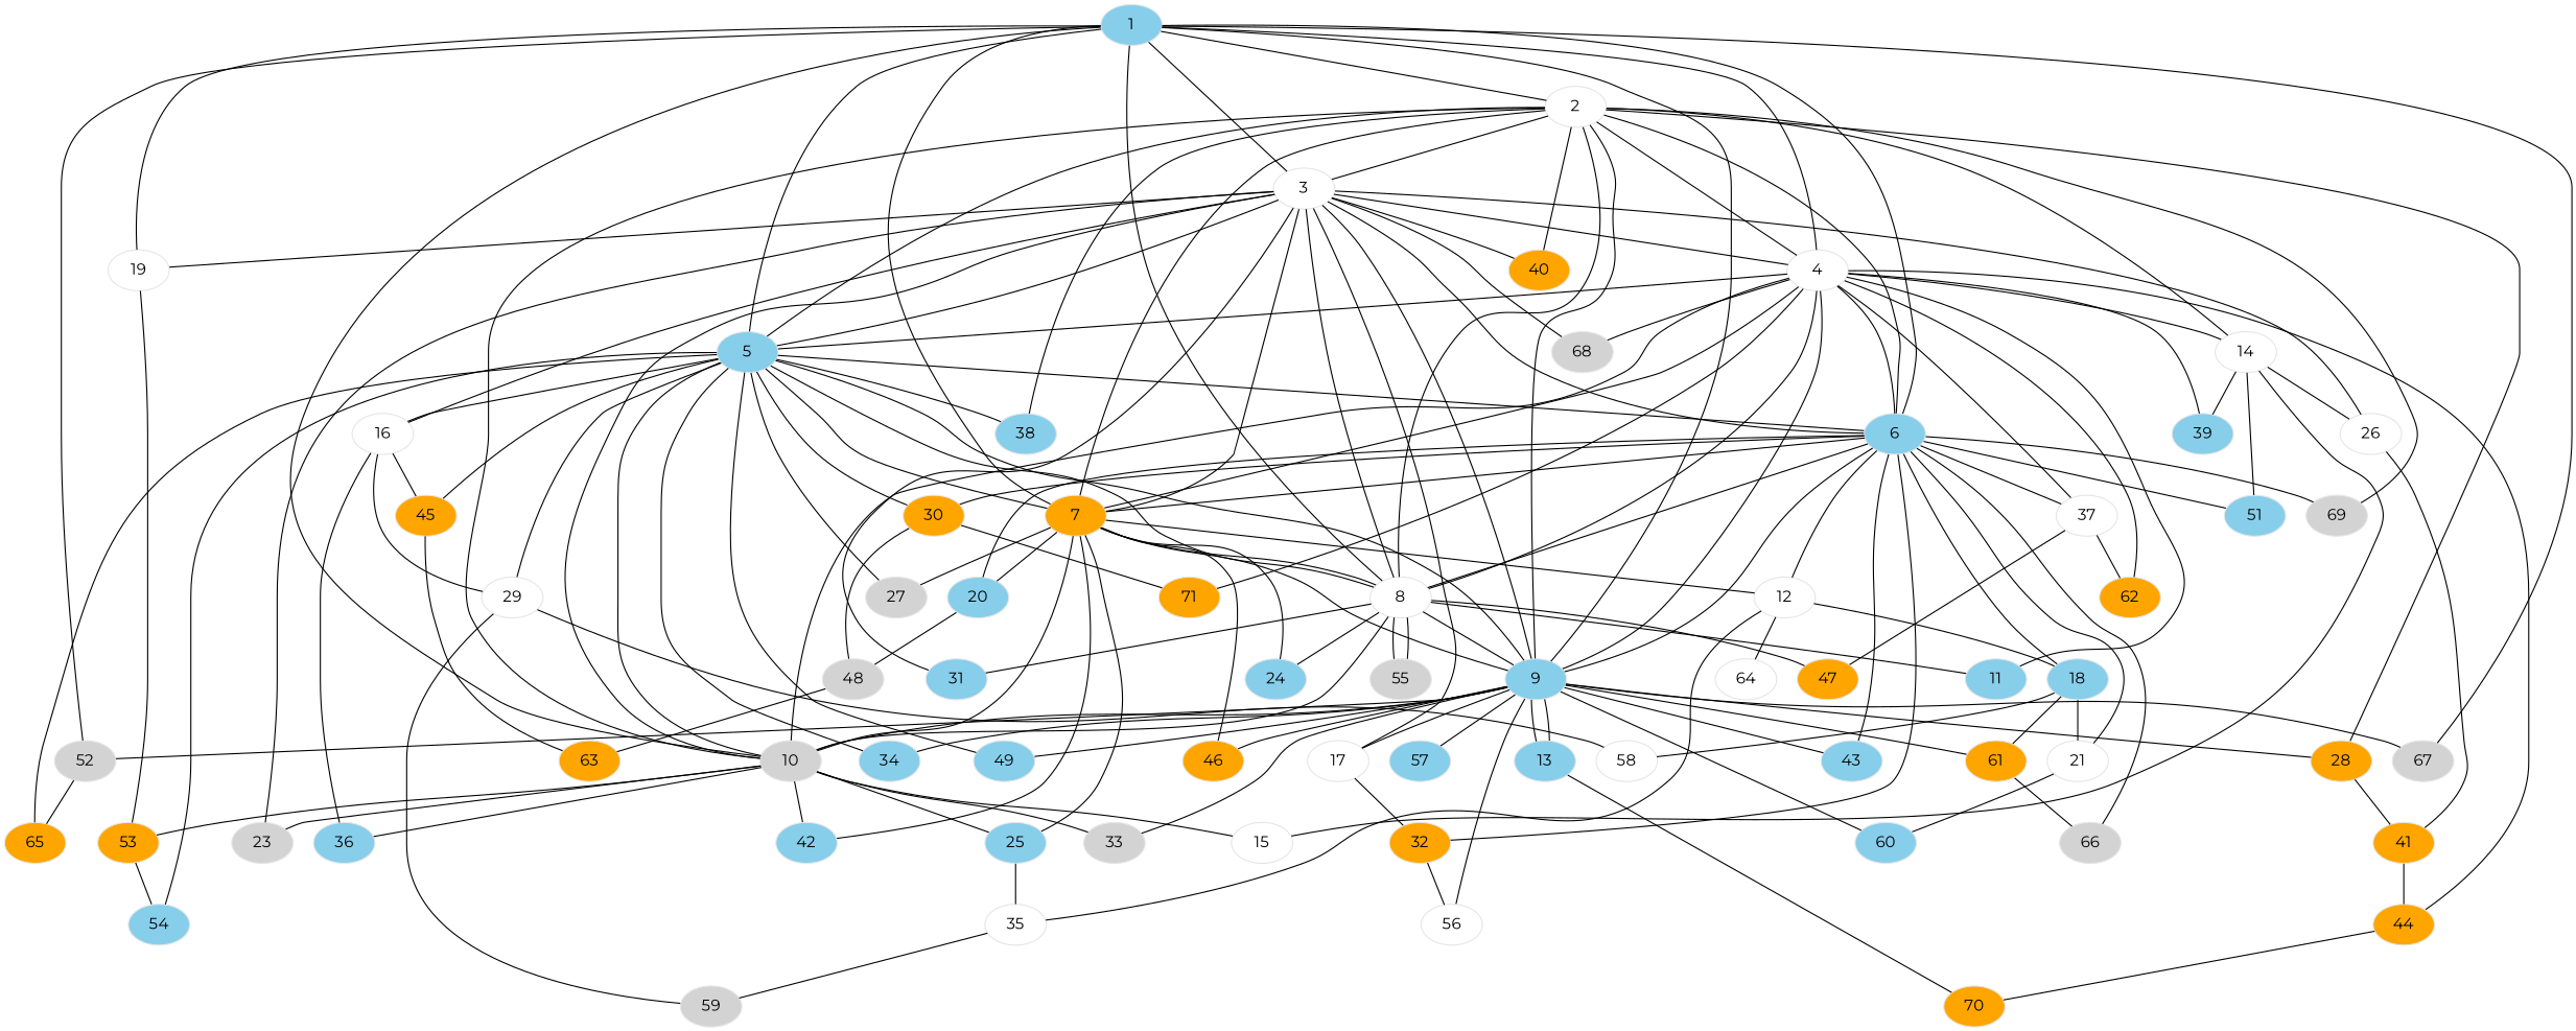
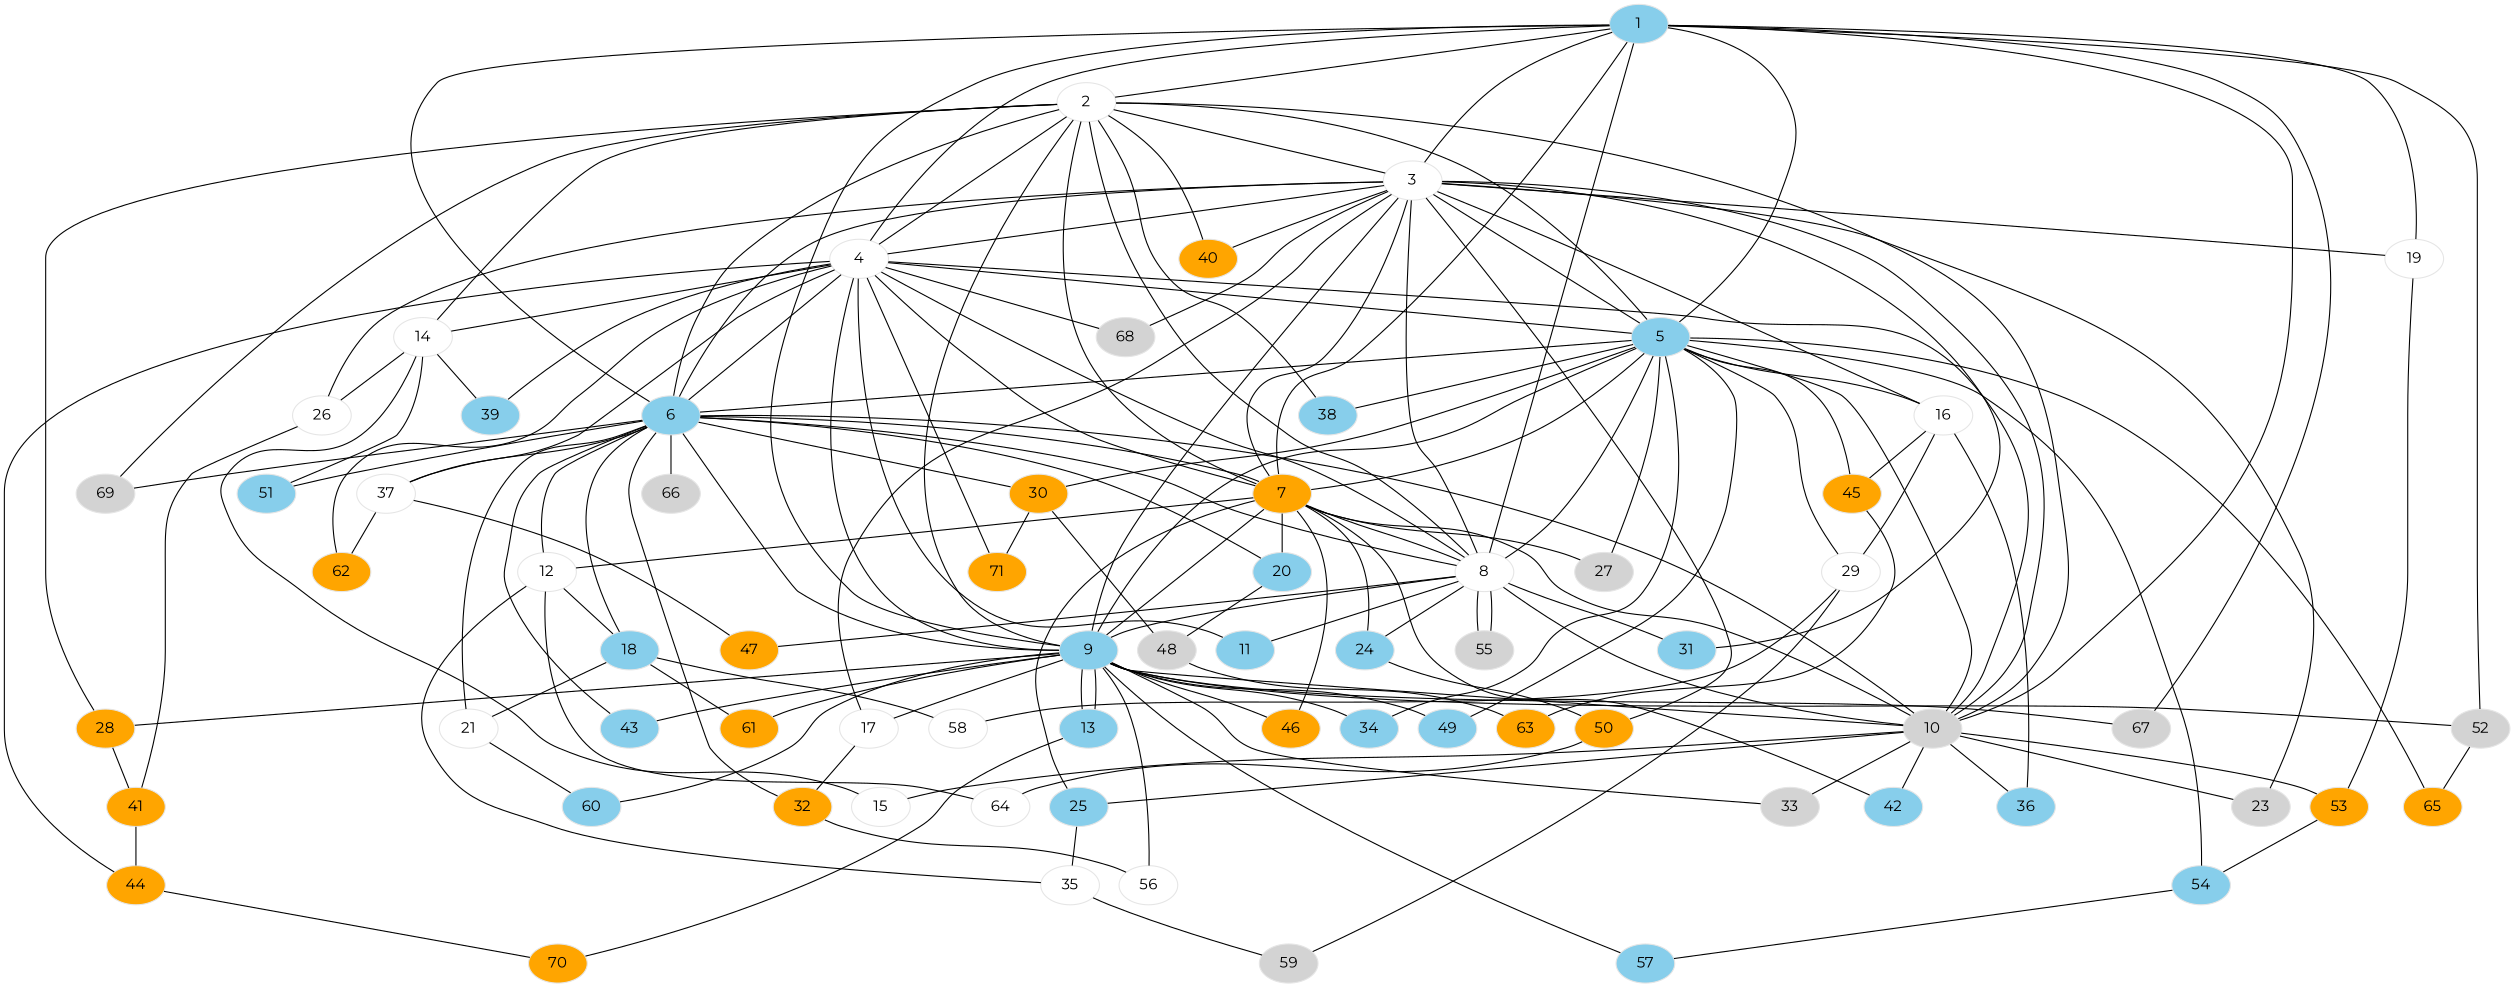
  graph {
    fontname=Montserrat
    node [color=gray90 fillcolor=skyblue fontname=Montserrat style=filled]
    edge [fontname=Montserrat]
    2 [fillcolor=white]
    1
    3 [fillcolor=white]
    4 [fillcolor=white]
    5
    6
    7 [fillcolor=orange]
    8 [fillcolor=white]
    9
    10 [fillcolor=lightgrey]
    19 [fillcolor=white]
    52 [fillcolor=lightgrey]
    67 [fillcolor=lightgrey]
    14 [fillcolor=white]
    28 [fillcolor=orange]
    38
    40 [fillcolor=orange]
    69 [fillcolor=lightgrey]
    16 [fillcolor=white]
    17 [fillcolor=white]
    23 [fillcolor=lightgrey]
    26 [fillcolor=white]
    31
+   50 [fillcolor=orange]
    68 [fillcolor=lightgrey]
    11
    37 [fillcolor=white]
    39
    44 [fillcolor=orange]
    62 [fillcolor=orange]
    71 [fillcolor=orange]
    27 [fillcolor=lightgrey]
    29 [fillcolor=white]
    30 [fillcolor=orange]
    34
    45 [fillcolor=orange]
    49
    54
    65 [fillcolor=orange]
    12 [fillcolor=white]
    18
    20
    21 [fillcolor=white]
    32 [fillcolor=orange]
    43
    51
    66 [fillcolor=lightgrey]
    24
    25
    42
    46 [fillcolor=orange]
    47 [fillcolor=orange]
    55 [fillcolor=lightgrey]
    13
    33 [fillcolor=lightgrey]
    56 [fillcolor=white]
    57
    60
    61 [fillcolor=orange]
    15 [fillcolor=white]
    36
    53 [fillcolor=orange]
    41 [fillcolor=orange]
    64 [fillcolor=white]
    70 [fillcolor=orange]
    58 [fillcolor=white]
    59 [fillcolor=lightgrey]
    48 [fillcolor=lightgrey]
    63 [fillcolor=orange]
    35 [fillcolor=white]
    2 -- 3
    2 -- 4
    2 -- 5
    2 -- 6
    2 -- 7
    2 -- 8
    2 -- 9
    2 -- 10
    2 -- 14
    2 -- 28
    2 -- 38
    2 -- 40
    2 -- 69
    1 -- 2
    1 -- 3
    1 -- 4
    1 -- 5
    1 -- 6
    1 -- 7
    1 -- 8
    1 -- 9
    1 -- 10
    1 -- 19
    1 -- 52
    1 -- 67
    3 -- 4
    3 -- 5
    3 -- 6
    3 -- 7
    3 -- 8
    3 -- 9
    3 -- 10
    3 -- 19
    3 -- 40
    3 -- 16
    3 -- 17
    3 -- 23
    3 -- 26
    3 -- 31
+   3 -- 50
    3 -- 68
    4 -- 5
    4 -- 6
    4 -- 7
    4 -- 8
    4 -- 9
    4 -- 10
    4 -- 14
    4 -- 68
    4 -- 11
    4 -- 37
    4 -- 39
    4 -- 44
    4 -- 62
    4 -- 71
    5 -- 6
    5 -- 7
    5 -- 8
    5 -- 9
    5 -- 10
    5 -- 38
    5 -- 16
    5 -- 27
    5 -- 29
    5 -- 30
    5 -- 34
    5 -- 45
    5 -- 49
    5 -- 54
    5 -- 65
    6 -- 7
    6 -- 8
    6 -- 9
+   6 -- 10
    6 -- 69
    6 -- 37
    6 -- 30
    6 -- 12
    6 -- 18
    6 -- 20
    6 -- 21
    6 -- 32
    6 -- 43
    6 -- 51
    6 -- 66
    7 -- 8
    7 -- 9
    7 -- 10
    7 -- 27
    7 -- 12
    7 -- 20
    7 -- 24
    7 -- 25
    7 -- 42
    7 -- 46
    8 -- 9
    8 -- 10
    8 -- 31
    8 -- 11
    8 -- 24
    8 -- 47
    8 -- 55
    8 -- 55
    9 -- 10
    9 -- 52
    9 -- 67
    9 -- 28
    9 -- 17
    9 -- 34
    9 -- 49
    9 -- 43
    9 -- 46
    9 -- 13
    9 -- 13
    9 -- 33
    9 -- 56
    9 -- 57
    9 -- 60
    9 -- 61
    10 -- 23
    10 -- 25
    10 -- 42
    10 -- 33
    10 -- 15
    10 -- 36
    10 -- 53
    19 -- 53
    52 -- 65
    14 -- 26
    14 -- 39
    14 -- 51
    14 -- 15
    28 -- 41
    16 -- 29
    16 -- 45
    16 -- 36
    17 -- 32
    26 -- 41
+   50 -- 64
    37 -- 62
    37 -- 47
    44 -- 70
    29 -- 58
    29 -- 59
    30 -- 71
    30 -- 48
    45 -- 63
+   54 -- 57
    12 -- 18
    12 -- 64
    12 -- 35
    18 -- 21
    18 -- 61
    18 -- 58
    20 -- 48
    21 -- 60
    32 -- 56
+   24 -- 50
    25 -- 35
    13 -- 70
-   61 -- 66
    53 -- 54
    41 -- 44
    48 -- 63
    35 -- 59
  }
